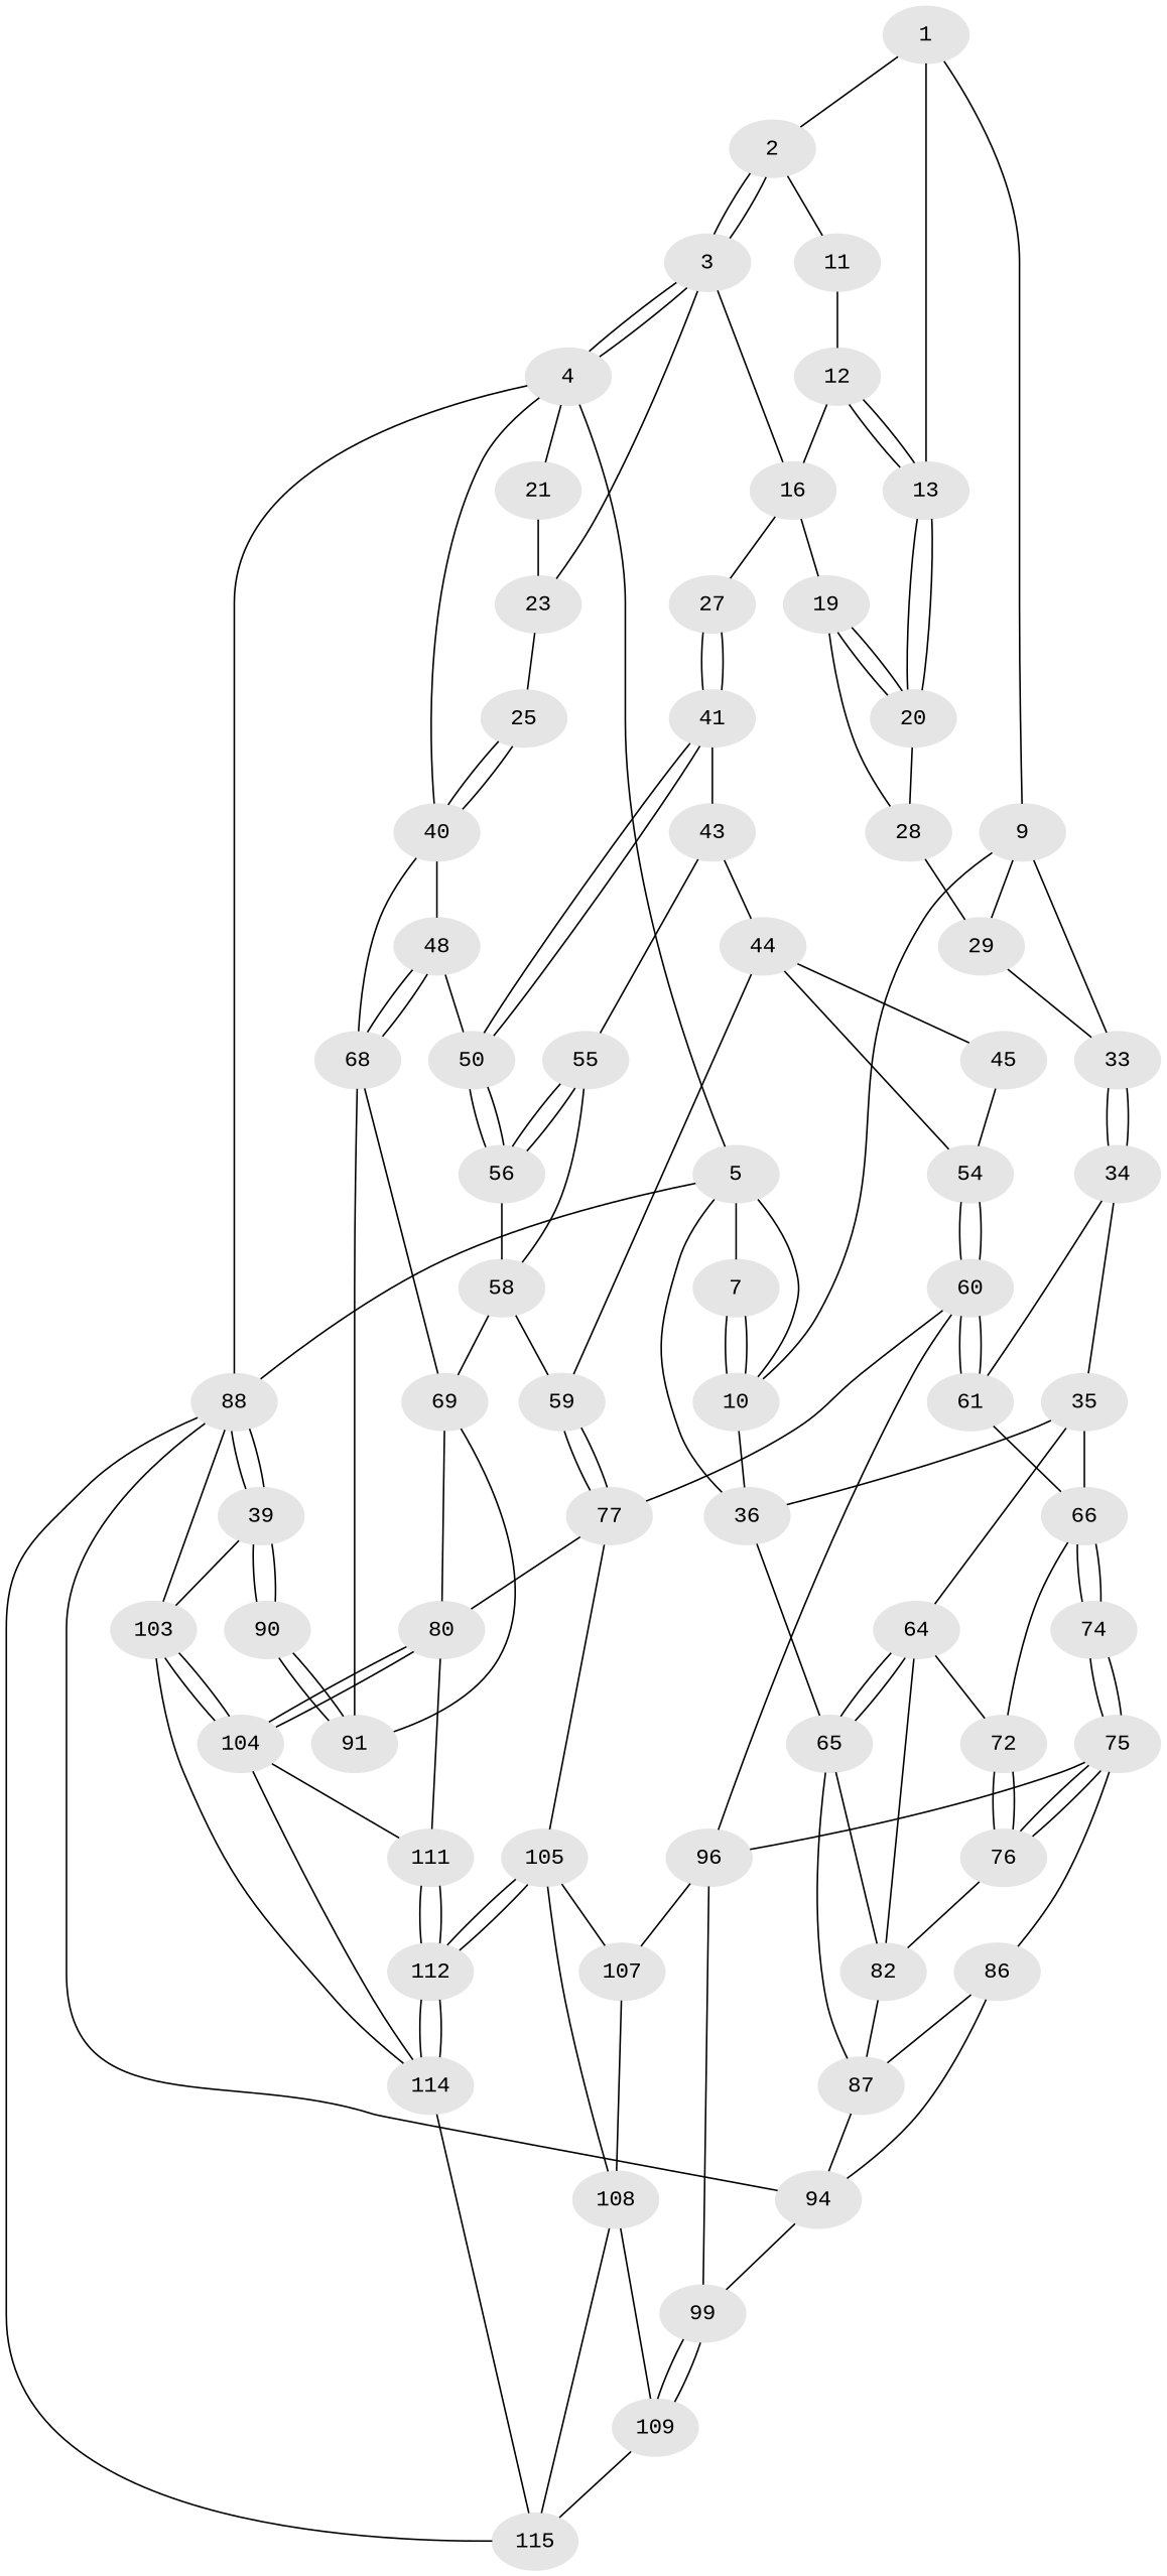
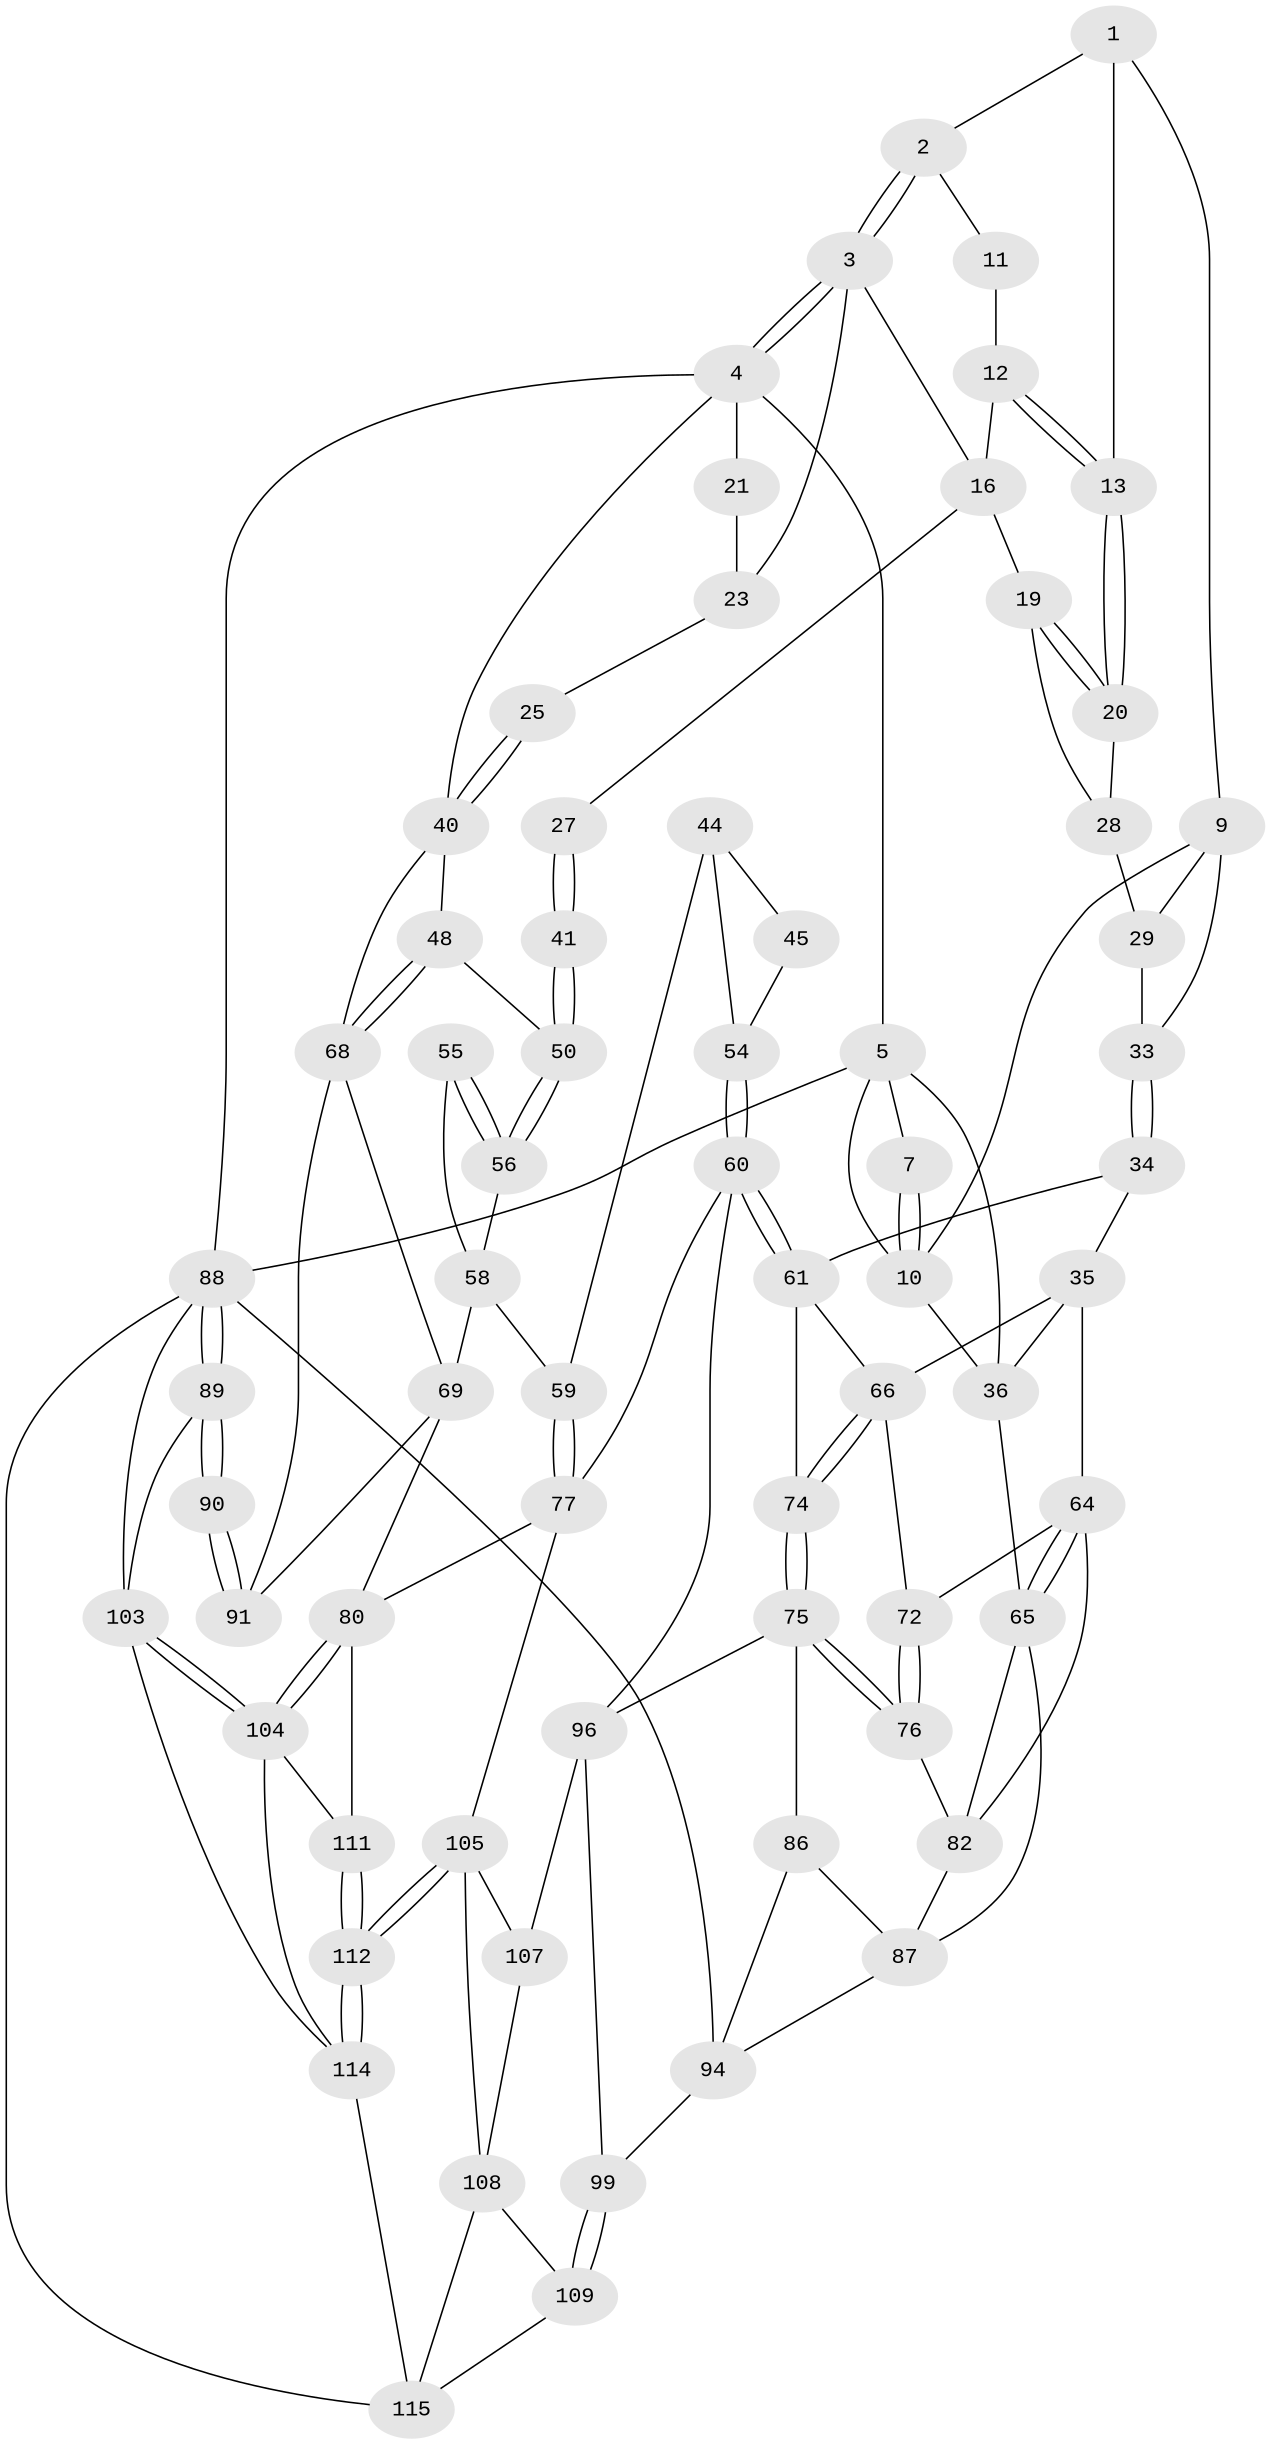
  graph {
    fontname="Liberation Mono"
    node [color=gray90 fontname="Liberation Mono" style=filled]
    edge [fontname="Liberation Mono"]
    1 [super="+8"]
    2
    9 [super="+30"]
    13
    3 [super="+15"]
    11
    10 [super="+14"]
    29 [super="+37"]
    33 [super="+38"]
    20
    4 [super="+22"]
    16 [super="+18"]
    23 [super="+24"]
    12 [super="+17"]
    5 [super="+6"]
    21
    40 [super="+47"]
    88 [super="+95"]
    19 [super="+31"]
    27
    25
    7
    36 [super="+39"]
    48 [super="+49"]
    68 [super="+92"]
    94 [super="+97"]
-   89 [super="+102" label=39]
+   89 [super="+102"]
    103 [super="+117"]
    115 [super="+116"]
    65 [super="+83"]
    34
    28 [super="+32"]
    41 [super="+42"]
    50
-   43
    35 [super="+63"]
    61 [super="+62"]
    64 [super="+73"]
    66 [super="+67"]
    74
    72
    82 [super="+84"]
    87 [super="+93"]
    69 [super="+70"]
    91 [super="+100"]
    44 [super="+53"]
    55 [super="+57"]
    56
    45 [super="+52"]
    54
    59
    58 [super="+71"]
    60 [super="+79"]
    77 [super="+78"]
    96 [super="+98"]
    80 [super="+81"]
    105 [super="+106"]
    99
    107
    75 [super="+85"]
    76
    104 [super="+110"]
    111
    86
    108 [super="+113"]
    112
    114 [super="+118"]
    90 [super="+101"]
    109
    1 -- 2
    1 -- 9
    1 -- 13
    2 -- 3
    2 -- 3
    2 -- 11
    9 -- 10
    9 -- 29
    9 -- 33
    13 -- 20
    13 -- 20
    3 -- 4
    3 -- 4
    3 -- 16
    3 -- 23
    11 -- 12 [weight=2]
    10 -- 36
    29 -- 33
    33 -- 34
    33 -- 34
    20 -- 28
    4 -- 5
    4 -- 21
    4 -- 40
    4 -- 88
    16 -- 19
    16 -- 27
    23 -- 25
    12 -- 13
    12 -- 13
    12 -- 16
    5 -- 10
    5 -- 88
    5 -- 7
    5 -- 36
    21 -- 23
    40 -- 48
    40 -- 68
    88 -- 94
    88 -- 89
    88 -- 89
    88 -- 103
    88 -- 115
    19 -- 20
    19 -- 20
    19 -- 28
    27 -- 41
    27 -- 41
    25 -- 40
    25 -- 40
    7 -- 10
    7 -- 10
    36 -- 65
    48 -- 68
    48 -- 68
    48 -- 50
    68 -- 69
    68 -- 91
    94 -- 99
    89 -- 103
    89 -- 90 [weight=2]
    89 -- 90
    103 -- 104
    103 -- 104
    103 -- 114
    65 -- 82
    65 -- 87
    34 -- 35
    34 -- 61
    28 -- 29 [weight=2]
    41 -- 50
    41 -- 50
-   41 -- 43
    50 -- 56
    50 -- 56
-   43 -- 44
-   43 -- 55
    35 -- 36
    35 -- 64
    35 -- 66
    61 -- 66
+   61 -- 74
    64 -- 65
    64 -- 65
    64 -- 72
    64 -- 82
    66 -- 74
    66 -- 74
    66 -- 72
    74 -- 75
    74 -- 75
    72 -- 76
    72 -- 76
    82 -- 87
    87 -- 94
    69 -- 91
    69 -- 80
    44 -- 45
    44 -- 54
    44 -- 59
    55 -- 56
    55 -- 56
    55 -- 58
    56 -- 58
    45 -- 54
    54 -- 60
    54 -- 60
    59 -- 77
    59 -- 77
    58 -- 69
    58 -- 59
    60 -- 61
    60 -- 61
    60 -- 77
    60 -- 96
    77 -- 80
    77 -- 105
    96 -- 99
    96 -- 107
    80 -- 104
    80 -- 104
    80 -- 111
    105 -- 107
    105 -- 108
    105 -- 112
    105 -- 112
    99 -- 109
    99 -- 109
    107 -- 108
    75 -- 96
    75 -- 76
    75 -- 76
    75 -- 86
    76 -- 82
    104 -- 111
    104 -- 114
    111 -- 112
    111 -- 112
    86 -- 94
    86 -- 87
    108 -- 115
    108 -- 109
    112 -- 114
    112 -- 114
    114 -- 115
    90 -- 91 [weight=2]
    90 -- 91
    109 -- 115
  }
